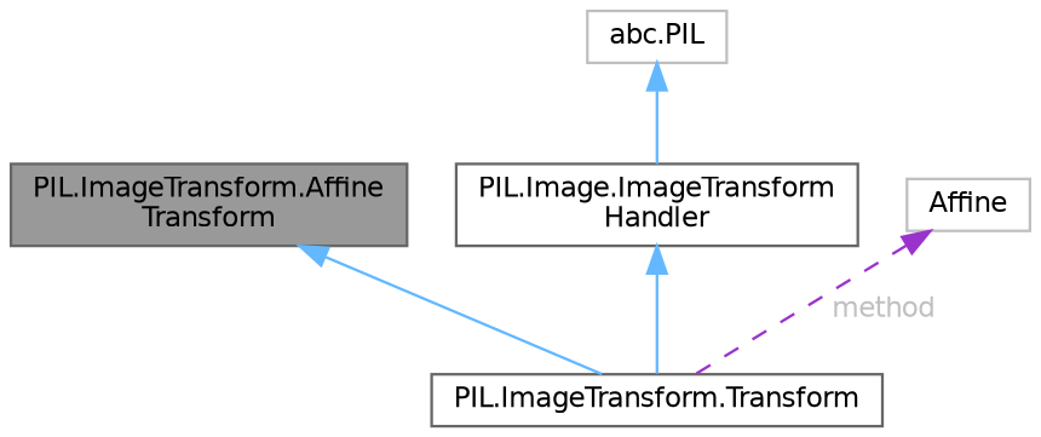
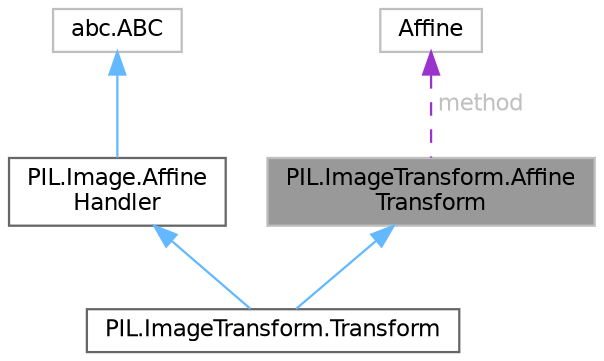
  digraph {
    node [color=gray40 fillcolor=white fontname=Helvetica fontsize=10 shape=box style=filled]
    edge [color=steelblue1 dir=back fontname=Helvetica fontsize=10 labelfontname=Helvetica labelfontsize=10 style=solid]
-   n1 [fillcolor=grey60 fontcolor=black height=0.2 label="PIL.ImageTransform.Affine\lTransform" width=0.4]
+   n1 [color=grey75 fillcolor=grey60 fontcolor=black height=0.2 label="PIL.ImageTransform.Affine\lTransform" width=0.4]
    n2 [height=0.2 label="PIL.ImageTransform.Transform" width=0.4]
-   n3 [height=0.2 label="PIL.Image.ImageTransform\lHandler" width=0.4]
-   n4 [color=grey75 height=0.2 label="abc.PIL" width=0.4]
+   n3 [height=0.2 label="PIL.Image.Affine\lHandler" width=0.4]
+   n4 [color=grey75 height=0.2 label="abc.ABC" width=0.4]
    n5 [color=grey75 height=0.2 label=Affine width=0.4]
    n1 -> n2
    n3 -> n2
    n4 -> n3
-   n5 -> n2 [color=darkorchid3 fontcolor=grey label=" method" style=dashed]
+   n5 -> n1 [color=darkorchid3 fontcolor=grey label=" method" style=dashed]
  }
